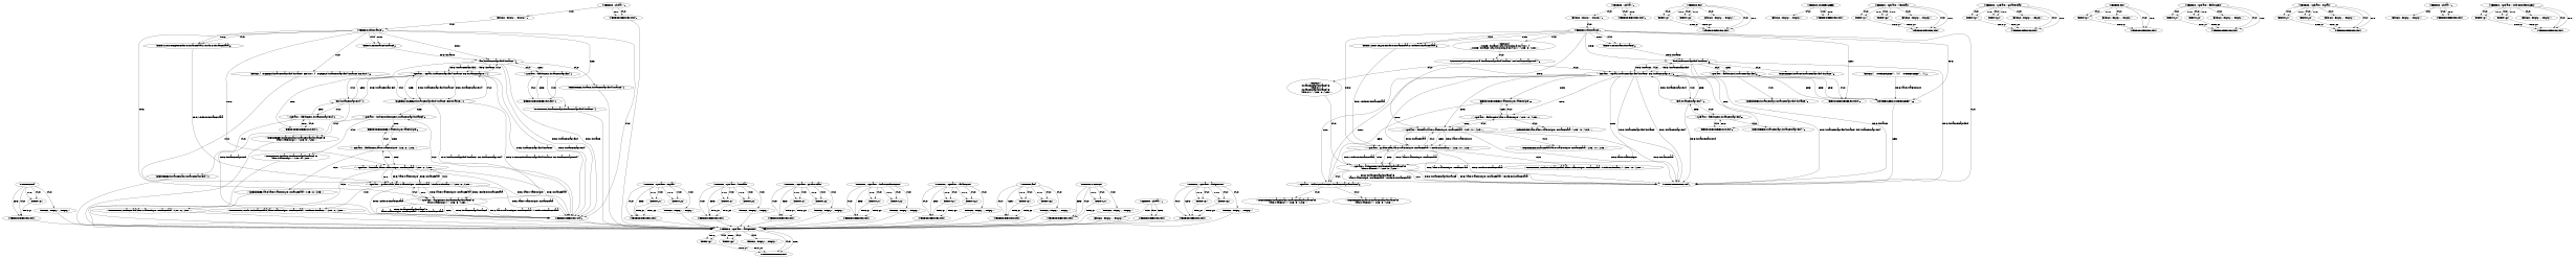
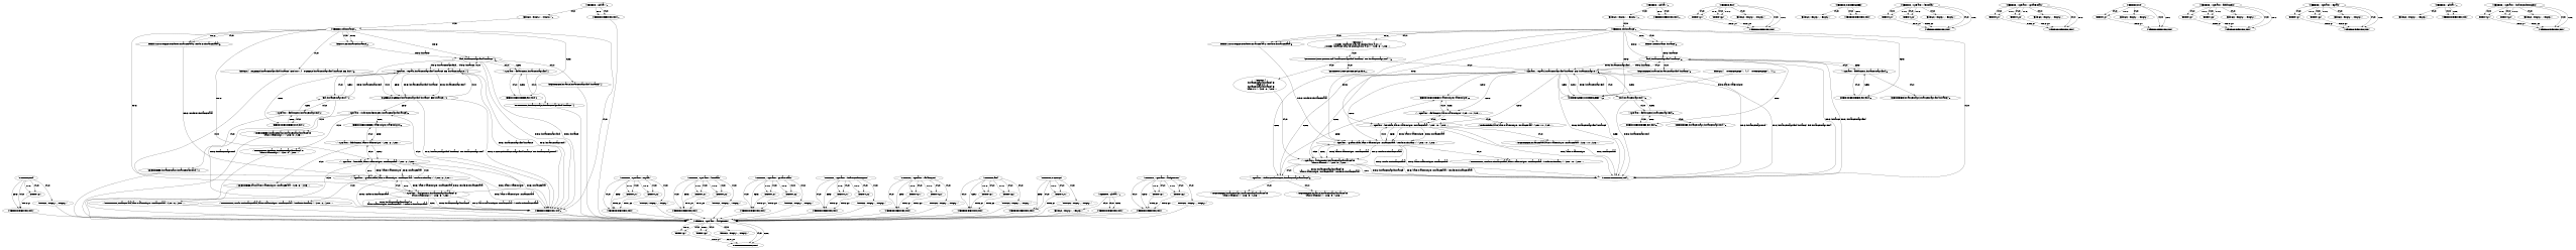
  digraph {
    n1 [label=<(METHOD,end)>]
    n2 [label=<(PARAM,p1)>]
    n3 [label=<(BLOCK,&lt;empty&gt;,&lt;empty&gt;)>]
    n4 [label=<(METHOD_RETURN,ANY)>]
    n5 [label=<(METHOD,&lt;operator&gt;.assignment)>]
    n6 [label=<(PARAM,p1)>]
    n7 [label=<(PARAM,p2)>]
    n8 [label=<(BLOCK,&lt;empty&gt;,&lt;empty&gt;)>]
    n9 [label=<(METHOD_RETURN,ANY)>]
    n10 [label=<(METHOD,&lt;global&gt;)<SUB>1</SUB>>]
    n11 [label=<(BLOCK,&lt;empty&gt;,&lt;empty&gt;)<SUB>1</SUB>>]
    n12 [label=<(METHOD_RETURN,ANY)<SUB>1</SUB>>]
    n13 [label=<(METHOD,AddInstance)<SUB>1</SUB>>]
    n14 [label=<(PARAM,PP_Instance instance)<SUB>2</SUB>>]
    n15 [label=<(PARAM,const PepperRendererInstanceData&amp; renderer_instance_data)<SUB>3</SUB>>]
    n16 [label=<(BLOCK,{   DCHECK(instance_map_.find(instance) == inst...,{   DCHECK(instance_map_.find(instance) == inst...)<SUB>3</SUB>>]
    n17 [label=<(find,instance_map_.find(instance))<SUB>4</SUB>>]
    n18 [label=<(FIELD_IDENTIFIER,find,find)<SUB>4</SUB>>]
    n19 [label="<(&lt;operator&gt;.greaterThan,base::MakeUnique&lt;InstanceData&gt;(renderer_instanc...)<SUB>6</SUB>>"]
    n20 [label="<(&lt;operator&gt;.lessThan,base::MakeUnique&lt;InstanceData)<SUB>6</SUB>>"]
    n21 [label=<(METHOD_RETURN,void)<SUB>1</SUB>>]
    n22 [label=<(DCHECK,DCHECK(instance_map_.find(instance) == instance...)<SUB>4</SUB>>]
    n23 [label="<(&lt;operator&gt;.assignment,instance_map_[instance] =\n      base::MakeUniqu...)<SUB>5</SUB>>"]
    n24 [label=<(&lt;operator&gt;.equals,instance_map_.find(instance) == instance_map_.e...)<SUB>4</SUB>>]
    n25 [label=<(&lt;operator&gt;.fieldAccess,instance_map_.find)<SUB>4</SUB>>]
    n26 [label=<(IDENTIFIER,instance,instance_map_.find(instance))<SUB>4</SUB>>]
    n27 [label=<(FIELD_IDENTIFIER,end,end)<SUB>4</SUB>>]
    n28 [label="<(IDENTIFIER,renderer_instance_data,base::MakeUnique&lt;InstanceData&gt;(renderer_instanc...)<SUB>6</SUB>>"]
    n29 [label="<(&lt;operator&gt;.fieldAccess,base::MakeUnique)<SUB>6</SUB>>"]
    n30 [label="<(IDENTIFIER,InstanceData,base::MakeUnique&lt;InstanceData)<SUB>6</SUB>>"]
    n31 [label=<(&lt;operator&gt;.indirectIndexAccess,instance_map_[instance])<SUB>5</SUB>>]
    n32 [label=<(end,instance_map_.end())<SUB>4</SUB>>]
    n33 [label="<(IDENTIFIER,instance_map_,instance_map_[instance] =\n      base::MakeUniqu...)<SUB>5</SUB>>"]
    n34 [label="<(IDENTIFIER,instance,instance_map_[instance] =\n      base::MakeUniqu...)<SUB>5</SUB>>"]
    n35 [label=<(FIELD_IDENTIFIER,MakeUnique,MakeUnique)<SUB>6</SUB>>]
    n36 [label=<(&lt;operator&gt;.fieldAccess,instance_map_.end)<SUB>4</SUB>>]
    n37 [label=<(IDENTIFIER,instance_map_,instance_map_.find(instance))<SUB>4</SUB>>]
    n38 [label=<(IDENTIFIER,instance_map_,instance_map_.end())<SUB>4</SUB>>]
    n39 [label="<(IDENTIFIER,base,base::MakeUnique&lt;InstanceData)<SUB>6</SUB>>"]
    n40 [label=<(METHOD,&lt;operator&gt;.equals)>]
    n41 [label=<(PARAM,p1)>]
    n42 [label=<(PARAM,p2)>]
    n43 [label=<(BLOCK,&lt;empty&gt;,&lt;empty&gt;)>]
    n44 [label=<(METHOD_RETURN,ANY)>]
    n45 [label=<(METHOD,&lt;operator&gt;.lessThan)>]
    n46 [label=<(PARAM,p1)>]
    n47 [label=<(PARAM,p2)>]
    n48 [label=<(BLOCK,&lt;empty&gt;,&lt;empty&gt;)>]
    n49 [label=<(METHOD_RETURN,ANY)>]
    n50 [label=<(METHOD,&lt;operator&gt;.greaterThan)>]
    n51 [label=<(PARAM,p1)>]
    n52 [label=<(PARAM,p2)>]
    n53 [label=<(BLOCK,&lt;empty&gt;,&lt;empty&gt;)>]
    n54 [label=<(METHOD_RETURN,ANY)>]
    n55 [label=<(METHOD,&lt;operator&gt;.indirectIndexAccess)>]
    n56 [label=<(PARAM,p1)>]
    n57 [label=<(PARAM,p2)>]
    n58 [label=<(BLOCK,&lt;empty&gt;,&lt;empty&gt;)>]
    n59 [label=<(METHOD_RETURN,ANY)>]
    n60 [label=<(METHOD,&lt;operator&gt;.fieldAccess)>]
    n61 [label=<(PARAM,p1)>]
    n62 [label=<(PARAM,p2)>]
    n63 [label=<(BLOCK,&lt;empty&gt;,&lt;empty&gt;)>]
    n64 [label=<(METHOD_RETURN,ANY)>]
    n65 [label=<(METHOD,find)>]
    n66 [label=<(PARAM,p1)>]
    n67 [label=<(PARAM,p2)>]
    n68 [label=<(BLOCK,&lt;empty&gt;,&lt;empty&gt;)>]
    n69 [label=<(METHOD_RETURN,ANY)>]
    n70 [label=<(METHOD,DCHECK)>]
    n71 [label=<(PARAM,p1)>]
    n72 [label=<(BLOCK,&lt;empty&gt;,&lt;empty&gt;)>]
    n73 [label=<(METHOD_RETURN,ANY)>]
    n74 [label=<(METHOD,&lt;global&gt;)<SUB>1</SUB>>]
    n75 [label=<(BLOCK,&lt;empty&gt;,&lt;empty&gt;)>]
    n76 [label=<(METHOD_RETURN,ANY)>]
    n77 [label=<(METHOD,&lt;operator&gt;.assignment)>]
    n78 [label=<(PARAM,p1)>]
    n79 [label=<(PARAM,p2)>]
    n80 [label=<(BLOCK,&lt;empty&gt;,&lt;empty&gt;)>]
    n81 [label=<(METHOD_RETURN,ANY)>]
    n82 [label=<(METHOD,&lt;global&gt;)<SUB>1</SUB>>]
    n83 [label=<(BLOCK,&lt;empty&gt;,&lt;empty&gt;)<SUB>1</SUB>>]
    n84 [label=<(METHOD_RETURN,ANY)<SUB>1</SUB>>]
    n85 [label=<(METHOD,AddInstance)<SUB>1</SUB>>]
    n86 [label=<(PARAM,PP_Instance instance)<SUB>2</SUB>>]
    n87 [label=<(PARAM,const PepperRendererInstanceData&amp; renderer_instance_data)<SUB>3</SUB>>]
    n88 [label="<(BLOCK,{\n  // NOTE: 'instance' may be coming from a co...,{\n  // NOTE: 'instance' may be coming from a co...)<SUB>3</SUB>>"]
    n89 [label=<(find,instance_map_.find(instance))<SUB>8</SUB>>]
    n90 [label=<(FIELD_IDENTIFIER,find,find)<SUB>8</SUB>>]
    n91 [label="<(&lt;operator&gt;.greaterThan,base::MakeUnique&lt;InstanceData&gt;(renderer_instanc...)<SUB>10</SUB>>"]
    n92 [label="<(&lt;operator&gt;.lessThan,base::MakeUnique&lt;InstanceData)<SUB>10</SUB>>"]
    n93 [label=<(NOTREACHED,NOTREACHED())<SUB>12</SUB>>]
    n94 [label=<(METHOD_RETURN,void)<SUB>1</SUB>>]
    n95 [label=<(CONTROL_STRUCTURE,IF,if (instance_map_.find(instance) == instance_map_.end()))<SUB>8</SUB>>]
    n96 [label=<(&lt;operator&gt;.equals,instance_map_.find(instance) == instance_map_.e...)<SUB>8</SUB>>]
    n97 [label=<(&lt;operator&gt;.fieldAccess,instance_map_.find)<SUB>8</SUB>>]
    n98 [label=<(IDENTIFIER,instance,instance_map_.find(instance))<SUB>8</SUB>>]
    n99 [label=<(FIELD_IDENTIFIER,end,end)<SUB>8</SUB>>]
    n100 [label="<(&lt;operator&gt;.assignment,instance_map_[instance] =\n        base::MakeUni...)<SUB>9</SUB>>"]
    n101 [label="<(IDENTIFIER,renderer_instance_data,base::MakeUnique&lt;InstanceData&gt;(renderer_instanc...)<SUB>10</SUB>>"]
    n102 [label="<(&lt;operator&gt;.fieldAccess,base::MakeUnique)<SUB>10</SUB>>"]
    n103 [label="<(IDENTIFIER,InstanceData,base::MakeUnique&lt;InstanceData)<SUB>10</SUB>>"]
    n104 [label="<(BLOCK,{\n    instance_map_[instance] =\n        base::M...,{\n    instance_map_[instance] =\n        base::M...)<SUB>8</SUB>>"]
+   n105 [label=<(CONTROL_STRUCTURE,ELSE,else)<SUB>11</SUB>>]
    n106 [label=<(end,instance_map_.end())<SUB>8</SUB>>]
    n107 [label=<(&lt;operator&gt;.indirectIndexAccess,instance_map_[instance])<SUB>9</SUB>>]
    n108 [label=<(FIELD_IDENTIFIER,MakeUnique,MakeUnique)<SUB>10</SUB>>]
    n109 [label=<(&lt;operator&gt;.fieldAccess,instance_map_.end)<SUB>8</SUB>>]
    n110 [label="<(IDENTIFIER,instance_map_,instance_map_[instance] =\n        base::MakeUni...)<SUB>9</SUB>>"]
    n111 [label="<(IDENTIFIER,instance,instance_map_[instance] =\n        base::MakeUni...)<SUB>9</SUB>>"]
    n112 [label="<(IDENTIFIER,base,base::MakeUnique&lt;InstanceData)<SUB>10</SUB>>"]
    n113 [label=<(IDENTIFIER,instance_map_,instance_map_.find(instance))<SUB>8</SUB>>]
    n114 [label=<(IDENTIFIER,instance_map_,instance_map_.end())<SUB>8</SUB>>]
    n115 [label=<(BLOCK,{     NOTREACHED();   },{     NOTREACHED();   })<SUB>11</SUB>>]
    n116 [label=<(METHOD,find)>]
    n117 [label=<(PARAM,p1)>]
    n118 [label=<(PARAM,p2)>]
    n119 [label=<(BLOCK,&lt;empty&gt;,&lt;empty&gt;)>]
    n120 [label=<(METHOD_RETURN,ANY)>]
    n121 [label=<(METHOD,NOTREACHED)>]
    n122 [label=<(BLOCK,&lt;empty&gt;,&lt;empty&gt;)>]
    n123 [label=<(METHOD_RETURN,ANY)>]
    n124 [label=<(METHOD,&lt;operator&gt;.lessThan)>]
    n125 [label=<(PARAM,p1)>]
    n126 [label=<(PARAM,p2)>]
    n127 [label=<(BLOCK,&lt;empty&gt;,&lt;empty&gt;)>]
    n128 [label=<(METHOD_RETURN,ANY)>]
    n129 [label=<(METHOD,&lt;operator&gt;.greaterThan)>]
    n130 [label=<(PARAM,p1)>]
    n131 [label=<(PARAM,p2)>]
    n132 [label=<(BLOCK,&lt;empty&gt;,&lt;empty&gt;)>]
    n133 [label=<(METHOD_RETURN,ANY)>]
    n134 [label=<(METHOD,end)>]
    n135 [label=<(PARAM,p1)>]
    n136 [label=<(BLOCK,&lt;empty&gt;,&lt;empty&gt;)>]
    n137 [label=<(METHOD_RETURN,ANY)>]
    n138 [label=<(METHOD,&lt;operator&gt;.fieldAccess)>]
    n139 [label=<(PARAM,p1)>]
    n140 [label=<(PARAM,p2)>]
    n141 [label=<(BLOCK,&lt;empty&gt;,&lt;empty&gt;)>]
    n142 [label=<(METHOD_RETURN,ANY)>]
    n143 [label=<(METHOD,&lt;operator&gt;.equals)>]
    n144 [label=<(PARAM,p1)>]
    n145 [label=<(PARAM,p2)>]
    n146 [label=<(BLOCK,&lt;empty&gt;,&lt;empty&gt;)>]
    n147 [label=<(METHOD_RETURN,ANY)>]
    n148 [label=<(METHOD,&lt;global&gt;)<SUB>1</SUB>>]
    n149 [label=<(BLOCK,&lt;empty&gt;,&lt;empty&gt;)>]
    n150 [label=<(METHOD_RETURN,ANY)>]
    n151 [label=<(METHOD,&lt;operator&gt;.indirectIndexAccess)>]
    n152 [label=<(PARAM,p1)>]
    n153 [label=<(PARAM,p2)>]
    n154 [label=<(BLOCK,&lt;empty&gt;,&lt;empty&gt;)>]
    n155 [label=<(METHOD_RETURN,ANY)>]
    n1 -> n2 [label="AST: "]
    n1 -> n2 [label="DDG: "]
    n1 -> n3 [label="AST: "]
    n1 -> n4 [label="AST: "]
    n1 -> n4 [label="CFG: "]
    n2 -> n4 [label="DDG: p1"]
    n3 -> n5
    n4 -> n5
    n5 -> n6 [label="AST: "]
    n5 -> n6 [label="DDG: "]
    n5 -> n7 [label="AST: "]
    n5 -> n7 [label="DDG: "]
    n5 -> n8 [label="AST: "]
    n5 -> n9 [label="AST: "]
    n5 -> n9 [label="CFG: "]
    n6 -> n9 [label="DDG: p1"]
    n7 -> n9 [label="DDG: p2"]
    n10 -> n11 [label="AST: "]
    n10 -> n12 [label="AST: "]
    n10 -> n12 [label="CFG: "]
    n11 -> n13 [label="AST: "]
    n12 -> n5
    n13 -> n14 [label="AST: "]
    n13 -> n14 [label="DDG: "]
    n13 -> n15 [label="AST: "]
    n13 -> n15 [label="DDG: "]
    n13 -> n16 [label="AST: "]
    n13 -> n17 [label="DDG: "]
    n13 -> n18 [label="CFG: "]
    n13 -> n19 [label="DDG: "]
    n13 -> n20 [label="DDG: "]
    n13 -> n21 [label="AST: "]
    n14 -> n17 [label="DDG: instance"]
    n15 -> n19 [label="DDG: renderer_instance_data"]
    n16 -> n22 [label="AST: "]
    n16 -> n23 [label="AST: "]
    n17 -> n21 [label="DDG: instance_map_.find"]
    n17 -> n21 [label="DDG: instance"]
    n17 -> n24 [label="DDG: instance_map_.find"]
    n17 -> n24 [label="DDG: instance"]
    n17 -> n25 [label="AST: "]
    n17 -> n26 [label="AST: "]
    n17 -> n27 [label="CFG: "]
    n18 -> n25 [label="CFG: "]
    n19 -> n20 [label="AST: "]
    n19 -> n21 [label="DDG: base::MakeUnique&lt;InstanceData"]
    n19 -> n21 [label="DDG: renderer_instance_data"]
    n19 -> n23 [label="CFG: "]
    n19 -> n23 [label="DDG: base::MakeUnique&lt;InstanceData"]
    n19 -> n23 [label="DDG: renderer_instance_data"]
    n19 -> n28 [label="AST: "]
    n20 -> n19 [label="CFG: "]
    n20 -> n19 [label="DDG: base::MakeUnique"]
    n20 -> n19 [label="DDG: InstanceData"]
    n20 -> n21 [label="DDG: base::MakeUnique"]
    n20 -> n21 [label="DDG: InstanceData"]
    n20 -> n29 [label="AST: "]
    n20 -> n30 [label="AST: "]
    n21 -> n5
    n22 -> n21 [label="DDG: instance_map_.find(instance) == instance_map_.end()"]
    n22 -> n21 [label="DDG: DCHECK(instance_map_.find(instance) == instance_map_.end())"]
    n22 -> n24 [label="AST: "]
    n22 -> n31 [label="CFG: "]
    n23 -> n19 [label="AST: "]
    n23 -> n21 [label="CFG: "]
    n23 -> n21 [label="DDG: instance_map_[instance]"]
    n23 -> n21 [label="DDG: base::MakeUnique&lt;InstanceData&gt;(renderer_instance_data)"]
    n23 -> n21 [label="DDG: instance_map_[instance] =\n      base::MakeUnique&lt;InstanceData&gt;(renderer_instance_data)"]
    n23 -> n31 [label="AST: "]
    n24 -> n17 [label="AST: "]
    n24 -> n21 [label="DDG: instance_map_.find(instance)"]
    n24 -> n21 [label="DDG: instance_map_.end()"]
    n24 -> n22 [label="CFG: "]
    n24 -> n22 [label="DDG: instance_map_.find(instance)"]
    n24 -> n22 [label="DDG: instance_map_.end()"]
    n24 -> n32 [label="AST: "]
    n25 -> n17 [label="CFG: "]
    n25 -> n18 [label="AST: "]
    n25 -> n37 [label="AST: "]
    n26 -> n5
    n27 -> n36 [label="CFG: "]
    n28 -> n5
    n29 -> n20 [label="CFG: "]
    n29 -> n35 [label="AST: "]
    n29 -> n39 [label="AST: "]
    n30 -> n5
    n31 -> n33 [label="AST: "]
    n31 -> n34 [label="AST: "]
    n31 -> n35 [label="CFG: "]
    n32 -> n21 [label="DDG: instance_map_.end"]
    n32 -> n24 [label="CFG: "]
    n32 -> n24 [label="DDG: instance_map_.end"]
    n32 -> n36 [label="AST: "]
    n33 -> n5
    n34 -> n5
    n35 -> n29 [label="CFG: "]
    n36 -> n27 [label="AST: "]
    n36 -> n32 [label="CFG: "]
    n36 -> n38 [label="AST: "]
    n37 -> n5
    n38 -> n5
    n39 -> n5
    n40 -> n41 [label="AST: "]
    n40 -> n41 [label="DDG: "]
    n40 -> n42 [label="AST: "]
    n40 -> n42 [label="DDG: "]
    n40 -> n43 [label="AST: "]
    n40 -> n44 [label="AST: "]
    n40 -> n44 [label="CFG: "]
    n41 -> n44 [label="DDG: p1"]
    n42 -> n44 [label="DDG: p2"]
    n43 -> n5
    n44 -> n5
    n45 -> n46 [label="AST: "]
    n45 -> n46 [label="DDG: "]
    n45 -> n47 [label="AST: "]
    n45 -> n47 [label="DDG: "]
    n45 -> n48 [label="AST: "]
    n45 -> n49 [label="AST: "]
    n45 -> n49 [label="CFG: "]
    n46 -> n49 [label="DDG: p1"]
    n47 -> n49 [label="DDG: p2"]
    n48 -> n5
    n49 -> n5
    n50 -> n51 [label="AST: "]
    n50 -> n51 [label="DDG: "]
    n50 -> n52 [label="AST: "]
    n50 -> n52 [label="DDG: "]
    n50 -> n53 [label="AST: "]
    n50 -> n54 [label="AST: "]
    n50 -> n54 [label="CFG: "]
    n51 -> n54 [label="DDG: p1"]
    n52 -> n54 [label="DDG: p2"]
    n53 -> n5
    n54 -> n5
    n55 -> n56 [label="AST: "]
    n55 -> n56 [label="DDG: "]
    n55 -> n57 [label="AST: "]
    n55 -> n57 [label="DDG: "]
    n55 -> n58 [label="AST: "]
    n55 -> n59 [label="AST: "]
    n55 -> n59 [label="CFG: "]
    n56 -> n59 [label="DDG: p1"]
    n57 -> n59 [label="DDG: p2"]
    n58 -> n5
    n59 -> n5
    n60 -> n61 [label="AST: "]
    n60 -> n61 [label="DDG: "]
    n60 -> n62 [label="AST: "]
    n60 -> n62 [label="DDG: "]
    n60 -> n63 [label="AST: "]
    n60 -> n64 [label="AST: "]
    n60 -> n64 [label="CFG: "]
    n61 -> n64 [label="DDG: p1"]
    n62 -> n64 [label="DDG: p2"]
    n63 -> n5
    n64 -> n5
    n65 -> n66 [label="AST: "]
    n65 -> n66 [label="DDG: "]
    n65 -> n67 [label="AST: "]
    n65 -> n67 [label="DDG: "]
    n65 -> n68 [label="AST: "]
    n65 -> n69 [label="AST: "]
    n65 -> n69 [label="CFG: "]
    n66 -> n69 [label="DDG: p1"]
    n67 -> n69 [label="DDG: p2"]
    n68 -> n5
    n69 -> n5
    n70 -> n71 [label="AST: "]
    n70 -> n71 [label="DDG: "]
    n70 -> n72 [label="AST: "]
    n70 -> n73 [label="AST: "]
    n70 -> n73 [label="CFG: "]
    n71 -> n73 [label="DDG: p1"]
    n72 -> n5
    n73 -> n5
    n74 -> n75 [label="AST: "]
    n74 -> n76 [label="AST: "]
    n74 -> n76 [label="CFG: "]
    n75 -> n5
    n76 -> n5
    n77 -> n78 [label="AST: "]
    n77 -> n78 [label="DDG: "]
    n77 -> n79 [label="AST: "]
    n77 -> n79 [label="DDG: "]
    n77 -> n80 [label="AST: "]
    n77 -> n81 [label="AST: "]
    n77 -> n81 [label="CFG: "]
    n78 -> n81 [label="DDG: p1"]
    n79 -> n81 [label="DDG: p2"]
    n80 -> n5
    n81 -> n5
    n82 -> n83 [label="AST: "]
    n82 -> n84 [label="AST: "]
    n82 -> n84 [label="CFG: "]
    n83 -> n85 [label="AST: "]
    n85 -> n86 [label="AST: "]
    n85 -> n86 [label="DDG: "]
    n85 -> n87 [label="AST: "]
    n85 -> n87 [label="DDG: "]
    n85 -> n88 [label="AST: "]
    n85 -> n89 [label="DDG: "]
    n85 -> n90 [label="CFG: "]
    n85 -> n91 [label="DDG: "]
    n85 -> n92 [label="DDG: "]
    n85 -> n93 [label="DDG: "]
    n85 -> n94 [label="AST: "]
    n86 -> n89 [label="DDG: instance"]
    n87 -> n91 [label="DDG: renderer_instance_data"]
    n88 -> n95 [label="AST: "]
    n89 -> n94 [label="DDG: instance_map_.find"]
    n89 -> n94 [label="DDG: instance"]
    n89 -> n96 [label="DDG: instance_map_.find"]
    n89 -> n96 [label="DDG: instance"]
    n89 -> n97 [label="AST: "]
    n89 -> n98 [label="AST: "]
    n89 -> n99 [label="CFG: "]
    n90 -> n97 [label="CFG: "]
    n91 -> n92 [label="AST: "]
    n91 -> n94 [label="DDG: base::MakeUnique&lt;InstanceData"]
    n91 -> n94 [label="DDG: renderer_instance_data"]
    n91 -> n100 [label="CFG: "]
    n91 -> n100 [label="DDG: base::MakeUnique&lt;InstanceData"]
    n91 -> n100 [label="DDG: renderer_instance_data"]
    n91 -> n101 [label="AST: "]
    n92 -> n91 [label="CFG: "]
    n92 -> n91 [label="DDG: base::MakeUnique"]
    n92 -> n91 [label="DDG: InstanceData"]
    n92 -> n94 [label="DDG: base::MakeUnique"]
    n92 -> n94 [label="DDG: InstanceData"]
    n92 -> n102 [label="AST: "]
    n92 -> n103 [label="AST: "]
    n93 -> n94 [label="CFG: "]
    n95 -> n96 [label="AST: "]
    n95 -> n104 [label="AST: "]
+   n95 -> n105 [label="AST: "]
    n96 -> n89 [label="AST: "]
    n96 -> n91 [label="CDG: "]
    n96 -> n92 [label="CDG: "]
    n96 -> n93 [label="CFG: "]
    n96 -> n93 [label="CDG: "]
    n96 -> n94 [label="DDG: instance_map_.find(instance)"]
    n96 -> n94 [label="DDG: instance_map_.end()"]
    n96 -> n94 [label="DDG: instance_map_.find(instance) == instance_map_.end()"]
    n96 -> n100 [label="CDG: "]
    n96 -> n102 [label="CDG: "]
    n96 -> n106 [label="AST: "]
    n96 -> n107 [label="CFG: "]
    n96 -> n107 [label="CDG: "]
    n96 -> n108 [label="CDG: "]
    n97 -> n89 [label="CFG: "]
    n97 -> n90 [label="AST: "]
    n97 -> n113 [label="AST: "]
    n99 -> n109 [label="CFG: "]
    n100 -> n91 [label="AST: "]
    n100 -> n94 [label="CFG: "]
    n100 -> n94 [label="DDG: instance_map_[instance]"]
    n100 -> n94 [label="DDG: base::MakeUnique&lt;InstanceData&gt;(renderer_instance_data)"]
    n100 -> n94 [label="DDG: instance_map_[instance] =\n        base::MakeUnique&lt;InstanceData&gt;(renderer_instance_data)"]
    n100 -> n107 [label="AST: "]
    n102 -> n92 [label="CFG: "]
    n102 -> n108 [label="AST: "]
    n102 -> n112 [label="AST: "]
    n104 -> n100 [label="AST: "]
    n106 -> n94 [label="DDG: instance_map_.end"]
    n106 -> n96 [label="CFG: "]
    n106 -> n96 [label="DDG: instance_map_.end"]
    n106 -> n109 [label="AST: "]
    n107 -> n108 [label="CFG: "]
    n107 -> n110 [label="AST: "]
    n107 -> n111 [label="AST: "]
    n108 -> n102 [label="CFG: "]
    n109 -> n99 [label="AST: "]
    n109 -> n106 [label="CFG: "]
    n109 -> n114 [label="AST: "]
    n115 -> n93 [label="DDG: base::MakeUnique"]
    n116 -> n117 [label="AST: "]
    n116 -> n117 [label="DDG: "]
    n116 -> n118 [label="AST: "]
    n116 -> n118 [label="DDG: "]
    n116 -> n119 [label="AST: "]
    n116 -> n120 [label="AST: "]
    n116 -> n120 [label="CFG: "]
    n117 -> n120 [label="DDG: p1"]
    n118 -> n120 [label="DDG: p2"]
    n121 -> n122 [label="AST: "]
    n121 -> n123 [label="AST: "]
    n121 -> n123 [label="CFG: "]
    n124 -> n125 [label="AST: "]
    n124 -> n125 [label="DDG: "]
    n124 -> n126 [label="AST: "]
    n124 -> n126 [label="DDG: "]
    n124 -> n127 [label="AST: "]
    n124 -> n128 [label="AST: "]
    n124 -> n128 [label="CFG: "]
    n125 -> n128 [label="DDG: p1"]
    n126 -> n128 [label="DDG: p2"]
    n129 -> n130 [label="AST: "]
    n129 -> n130 [label="DDG: "]
    n129 -> n131 [label="AST: "]
    n129 -> n131 [label="DDG: "]
    n129 -> n132 [label="AST: "]
    n129 -> n133 [label="AST: "]
    n129 -> n133 [label="CFG: "]
    n130 -> n133 [label="DDG: p1"]
    n131 -> n133 [label="DDG: p2"]
    n134 -> n135 [label="AST: "]
    n134 -> n135 [label="DDG: "]
    n134 -> n136 [label="AST: "]
    n134 -> n137 [label="AST: "]
    n134 -> n137 [label="CFG: "]
    n135 -> n137 [label="DDG: p1"]
    n138 -> n139 [label="AST: "]
    n138 -> n139 [label="DDG: "]
    n138 -> n140 [label="AST: "]
    n138 -> n140 [label="DDG: "]
    n138 -> n141 [label="AST: "]
    n138 -> n142 [label="AST: "]
    n138 -> n142 [label="CFG: "]
    n139 -> n142 [label="DDG: p1"]
    n140 -> n142 [label="DDG: p2"]
    n143 -> n144 [label="AST: "]
    n143 -> n144 [label="DDG: "]
    n143 -> n145 [label="AST: "]
    n143 -> n145 [label="DDG: "]
    n143 -> n146 [label="AST: "]
    n143 -> n147 [label="AST: "]
    n143 -> n147 [label="CFG: "]
    n144 -> n147 [label="DDG: p1"]
    n145 -> n147 [label="DDG: p2"]
    n148 -> n149 [label="AST: "]
    n148 -> n150 [label="AST: "]
    n148 -> n150 [label="CFG: "]
    n151 -> n152 [label="AST: "]
    n151 -> n152 [label="DDG: "]
    n151 -> n153 [label="AST: "]
    n151 -> n153 [label="DDG: "]
    n151 -> n154 [label="AST: "]
    n151 -> n155 [label="AST: "]
    n151 -> n155 [label="CFG: "]
    n152 -> n155 [label="DDG: p1"]
    n153 -> n155 [label="DDG: p2"]
  }
